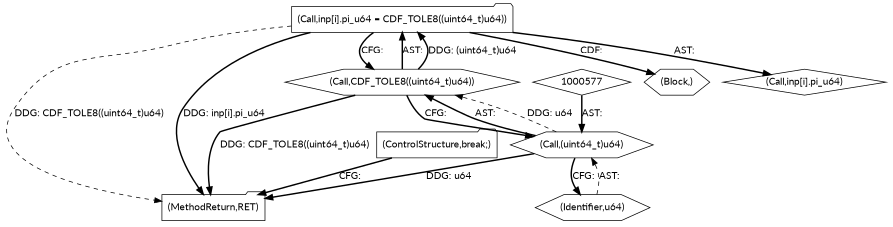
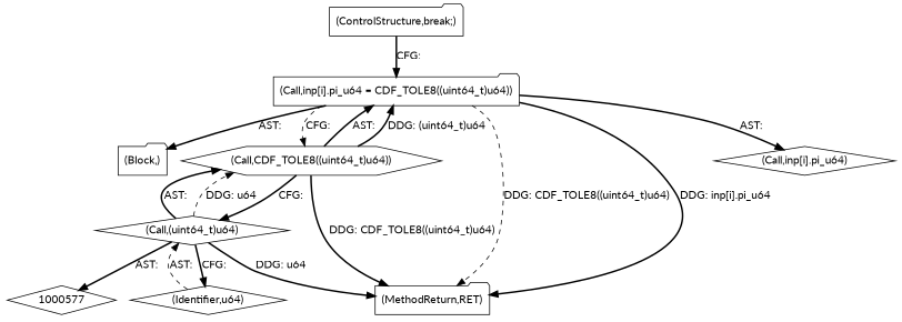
  digraph {
    fontname=Lato
    node [fontname=Lato shape=folder]
    edge [fontname=Lato style=bold]
    n1 [label="(Call,inp[i].pi_u64 = CDF_TOLE8((uint64_t)u64))"]
    n2 [label="(Call,CDF_TOLE8((uint64_t)u64))" shape=hexagon]
-   n3 [label="(Block,)" shape=hexagon]
+   n3 [label="(Block,)"]
    n4 [label="(MethodReturn,RET)"]
    n5 [label="(Call,inp[i].pi_u64)" shape=diamond]
-   n6 [label="(Call,(uint64_t)u64)" shape=hexagon]
-   n7 [label="(Identifier,u64)" shape=hexagon]
+   n6 [label="(Call,(uint64_t)u64)" shape=diamond]
+   n7 [label="(Identifier,u64)" shape=diamond]
    n8 [label="(ControlStructure,break;)"]
    1000577 [shape=diamond]
-   n1 -> n2 [label="CFG: "]
-   n1 -> n3 [label="CDF: "]
+   n1 -> n2 [label="CFG: " style=dashed]
+   n1 -> n3 [label="AST: "]
    n1 -> n4 [label="DDG: CDF_TOLE8((uint64_t)u64)" style=dashed]
    n1 -> n4 [label="DDG: inp[i].pi_u64"]
    n1 -> n5 [label="AST: "]
    n2 -> n1 [label="AST: "]
    n2 -> n1 [label="DDG: (uint64_t)u64"]
    n2 -> n4 [label="DDG: CDF_TOLE8((uint64_t)u64)"]
    n2 -> n6 [label="CFG: "]
    n6 -> n2 [label="AST: "]
    n6 -> n2 [label="DDG: u64" style=dashed]
    n6 -> n4 [label="DDG: u64"]
    n6 -> n7 [label="CFG: "]
    n7 -> n6 [label="AST: " style=dashed]
-   n8 -> n4 [label="CFG: "]
-   1000577 -> n6 [label="AST: "]
+   n8 -> n1 [label="CFG: "]
+   n6 -> 1000577 [label="AST: "]
  }
